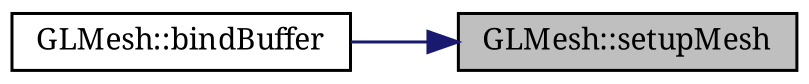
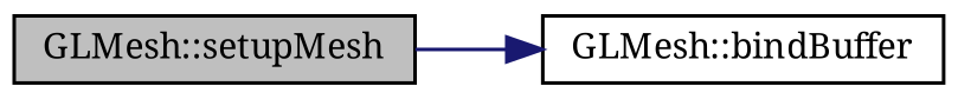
  digraph {
    rankdir=LR
    fontname="Noto Serif"
    node [color=black fontname="Noto Serif" fontsize=10 shape=record style=filled]
    n1 [fillcolor=grey75 fontcolor=black height=0.2 label="GLMesh::setupMesh" width=0.4]
    n2 [fillcolor=white height=0.2 label="GLMesh::bindBuffer" width=0.4]
-   n2 -> n1 [color=midnightblue fontname="Noto Serif" fontsize=10 labelfontname=Helvetica labelfontsize=10 style=solid]
+   n1 -> n2 [color=midnightblue fontname="Noto Serif" fontsize=10 labelfontname=Helvetica labelfontsize=10 style=solid]
  }
